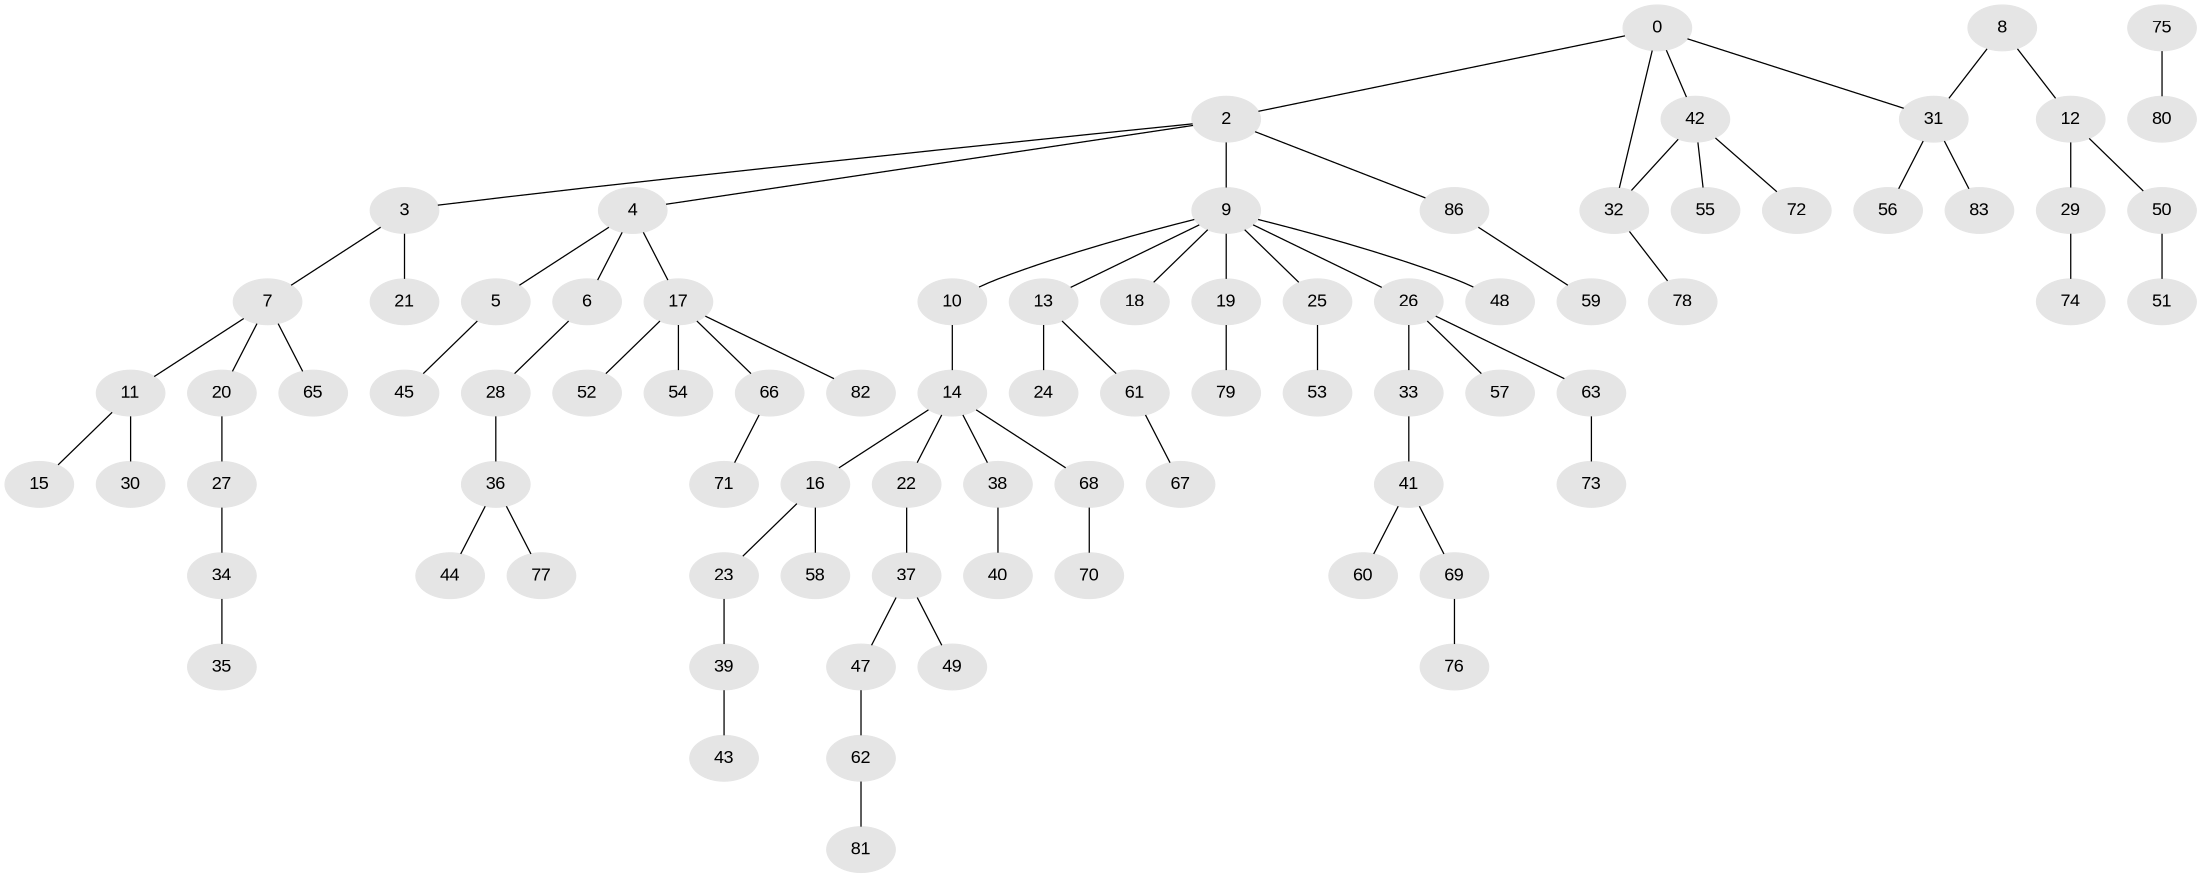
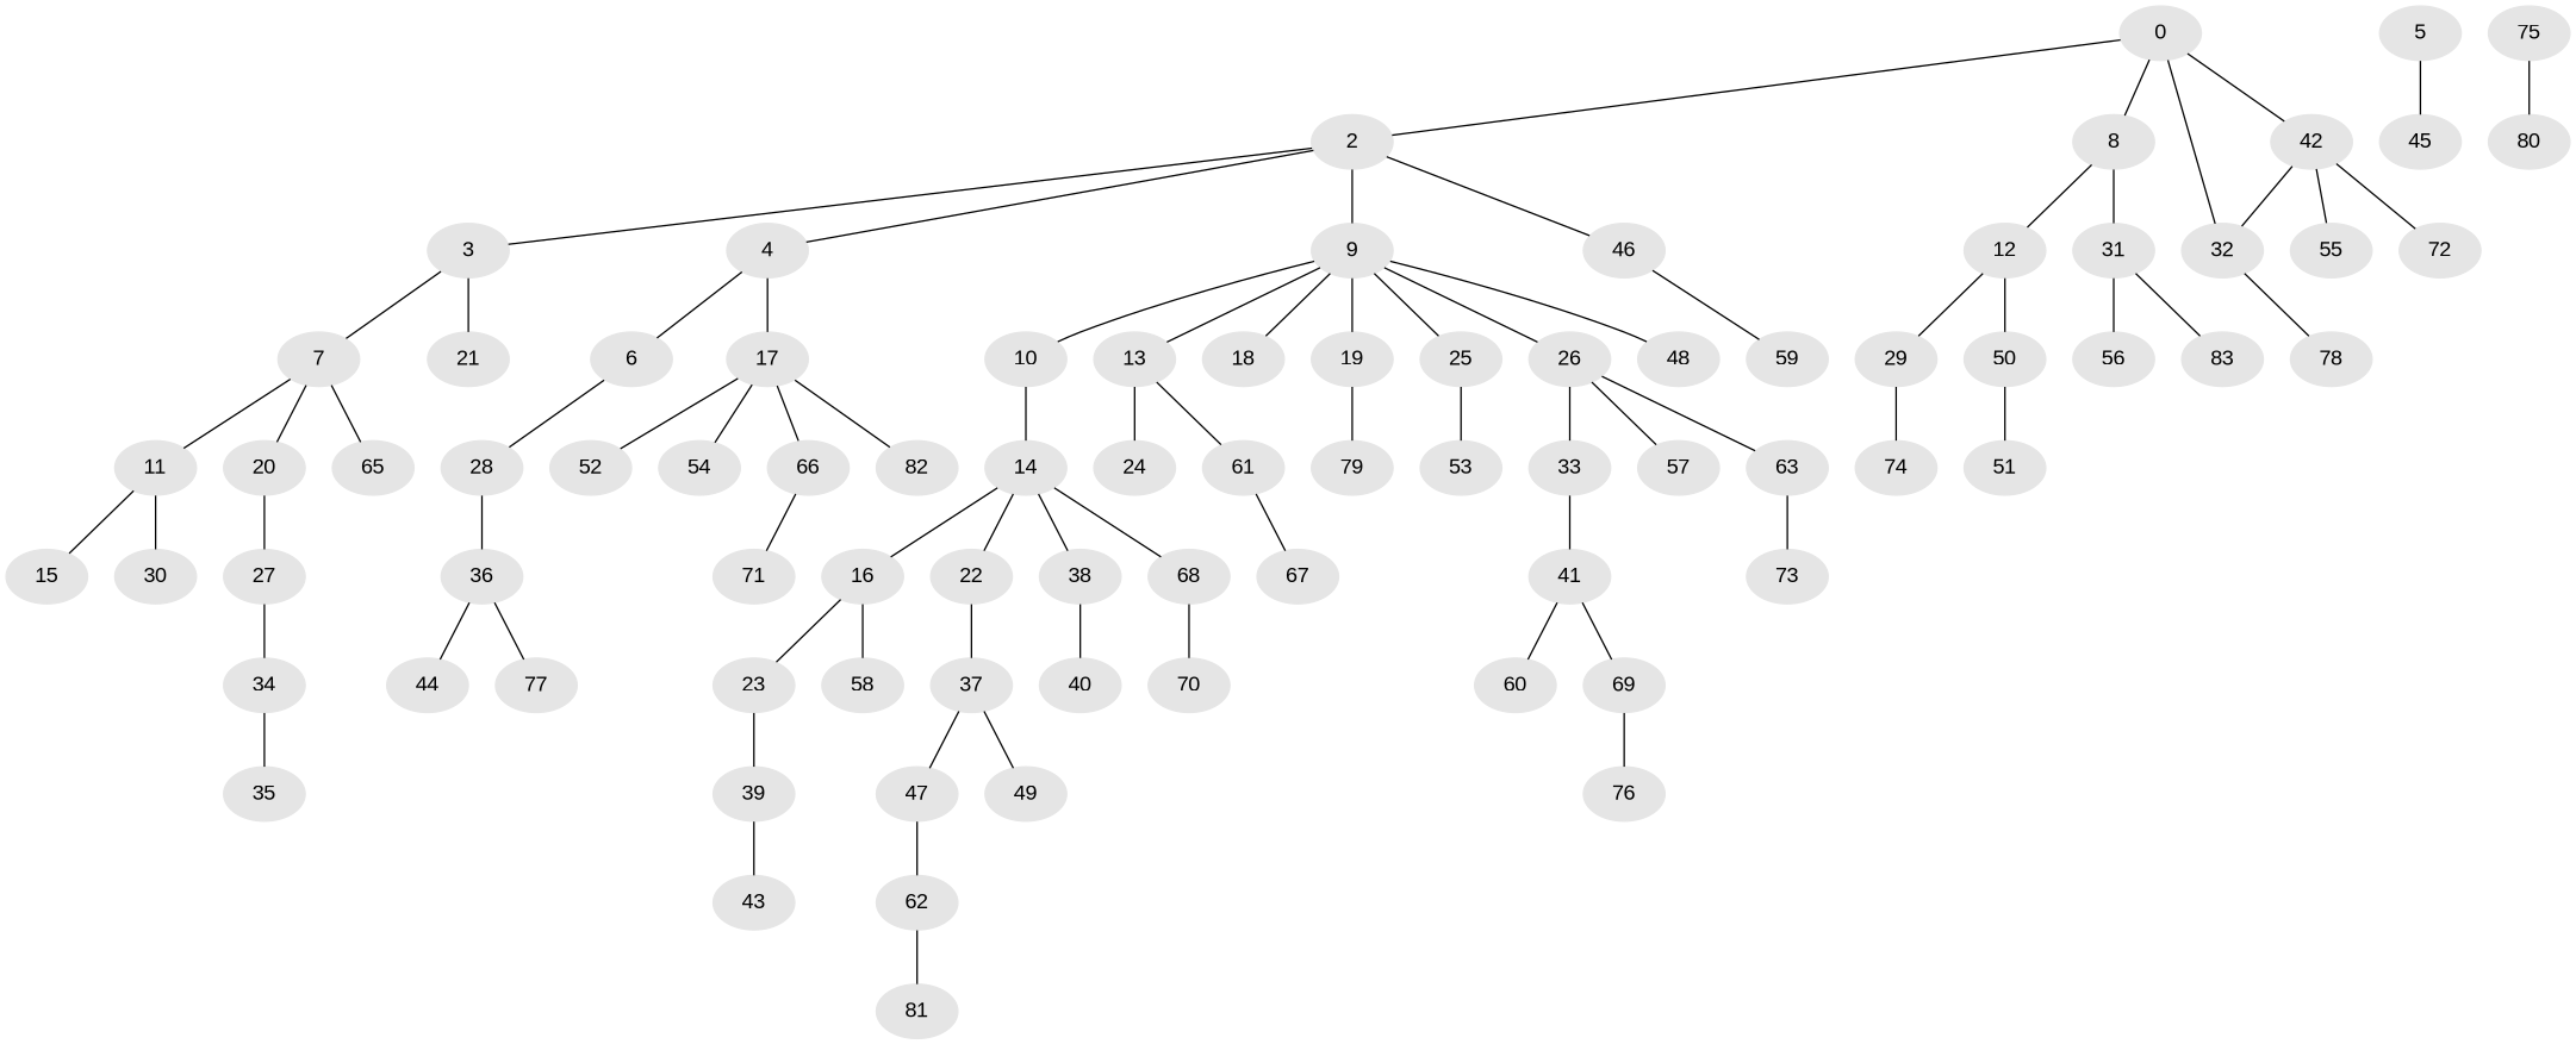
  graph {
    fontname="Liberation Sans"
    node [color=gray90 fontname="Liberation Sans" style=filled]
    edge [fontname="Liberation Sans"]
    n1 [label=0]
    2
    8
    32
    42
    3
    4
    9
-   46 [label=86]
+   46
    12
    31
    78
    55
    72
    7
    21
    5
    6
    17
    10
    13
    18
    19
    25
    26
    48
    59
    11
    20
    65
    45
    28
    52
    54
    66
    82
    36
    15
    30
    27
    29
    50
    56
    83
    14
    24
    61
    79
    53
    33
    57
    63
    16
    22
    38
    68
    74
    51
    67
    23
    58
    37
    40
    70
    39
    71
    34
    47
    49
    43
    41
    73
    35
    44
    77
    60
    69
    62
    76
    75
    80
    81
    n1 -- 2
-   n1 -- 31
+   n1 -- 8
    n1 -- 32
    n1 -- 42
    2 -- 3
    2 -- 4
    2 -- 9
    2 -- 46
    8 -- 12
    8 -- 31
    32 -- 78
    42 -- 32
    42 -- 55
    42 -- 72
    3 -- 7
    3 -- 21
-   4 -- 5
    4 -- 6
    4 -- 17
    9 -- 10
    9 -- 13
    9 -- 18
    9 -- 19
    9 -- 25
    9 -- 26
    9 -- 48
    46 -- 59
    12 -- 29
    12 -- 50
    31 -- 56
    31 -- 83
    7 -- 11
    7 -- 20
    7 -- 65
    5 -- 45
    6 -- 28
    17 -- 52
    17 -- 54
    17 -- 66
    17 -- 82
    10 -- 14
    13 -- 24
    13 -- 61
    19 -- 79
    25 -- 53
    26 -- 33
    26 -- 57
    26 -- 63
    11 -- 15
    11 -- 30
    20 -- 27
    28 -- 36
    66 -- 71
    36 -- 44
    36 -- 77
    27 -- 34
    29 -- 74
    50 -- 51
    14 -- 16
    14 -- 22
    14 -- 38
    14 -- 68
    61 -- 67
    33 -- 41
    63 -- 73
    16 -- 23
    16 -- 58
    22 -- 37
    38 -- 40
    68 -- 70
    23 -- 39
    37 -- 47
    37 -- 49
    39 -- 43
    34 -- 35
    47 -- 62
    41 -- 60
    41 -- 69
    69 -- 76
    62 -- 81
    75 -- 80
  }
